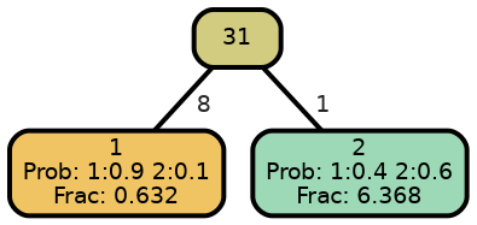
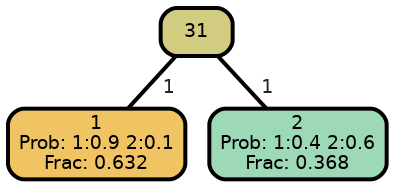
  graph {
    ranksep="0 equally"
    splines=straight
    node [color=black fontcolor=black fontname=helvetica penwidth=3 shape=box style="filled, rounded"]
    edge [color=black fontcolor=grey14 fontname=helvetica fontweight=bold penwidth=3]
    n1 [fillcolor="#f0c463" label="1\nProb: 1:0.9 2:0.1\nFrac: 0.632"]
    n2 [fillcolor="#d2cc81" label=31]
-   n3 [fillcolor="#9dd9b6" label="2\nProb: 1:0.4 2:0.6\nFrac: 6.368"]
+   n3 [fillcolor="#9dd9b6" label="2\nProb: 1:0.4 2:0.6\nFrac: 0.368"]
    subgraph sub_1 {
      rank=same
    }
-   n2 -- n1 [label=" 8"]
+   n2 -- n1 [label=" 1"]
    n2 -- n3 [label=" 1"]
  }
